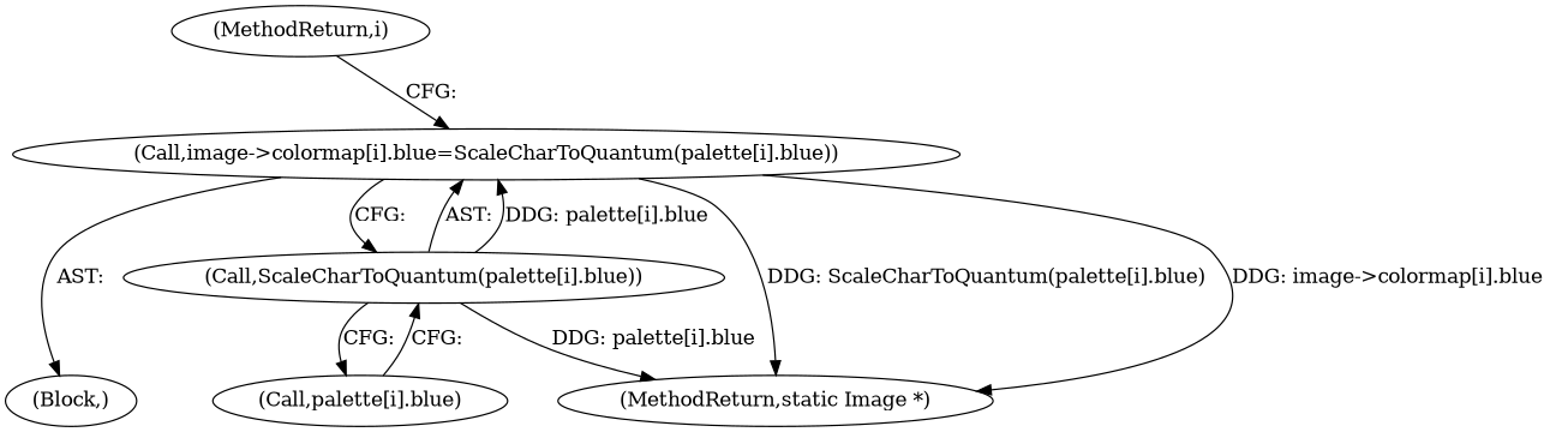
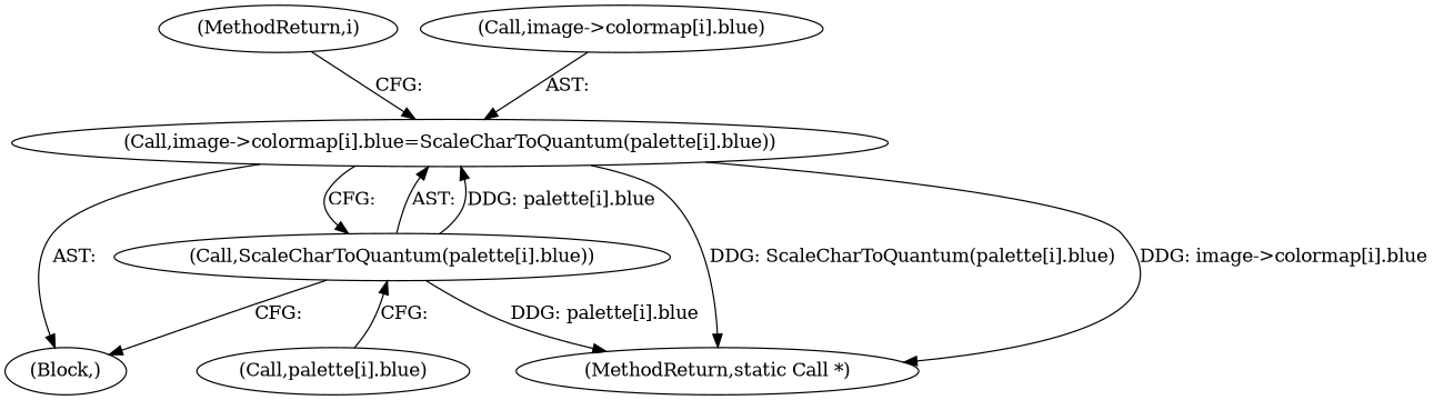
  digraph {
    n1 [label="(Call,image->colormap[i].blue=ScaleCharToQuantum(palette[i].blue))"]
    n2 [label="(Call,ScaleCharToQuantum(palette[i].blue))"]
    n3 [label="(Block,)"]
-   n4 [label="(MethodReturn,static Image *)"]
+   n4 [label="(MethodReturn,static Call *)"]
    n5 [label="(Call,palette[i].blue)"]
    n6 [label="(MethodReturn,i)"]
+   n7 [label="(Call,image->colormap[i].blue)"]
    n1 -> n2 [label="CFG: "]
    n1 -> n3 [label="AST: "]
    n1 -> n4 [label="DDG: ScaleCharToQuantum(palette[i].blue)"]
    n1 -> n4 [label="DDG: image->colormap[i].blue"]
    n2 -> n1 [label="AST: "]
    n2 -> n1 [label="DDG: palette[i].blue"]
    n2 -> n4 [label="DDG: palette[i].blue"]
-   n2 -> n5 [label="CFG: "]
+   n2 -> n3 [label="CFG: "]
    n5 -> n2 [label="CFG: "]
    n6 -> n1 [label="CFG: "]
+   n7 -> n1 [label="AST: "]
  }
